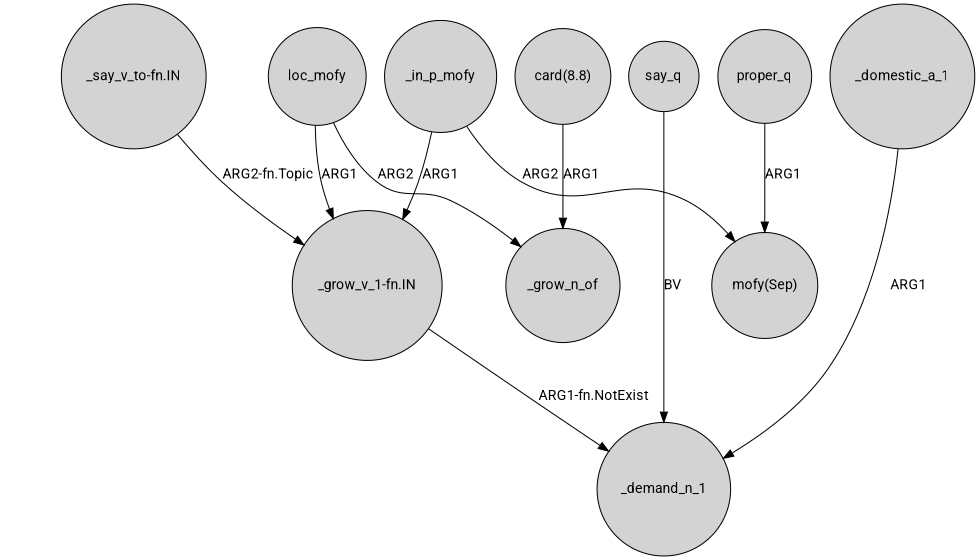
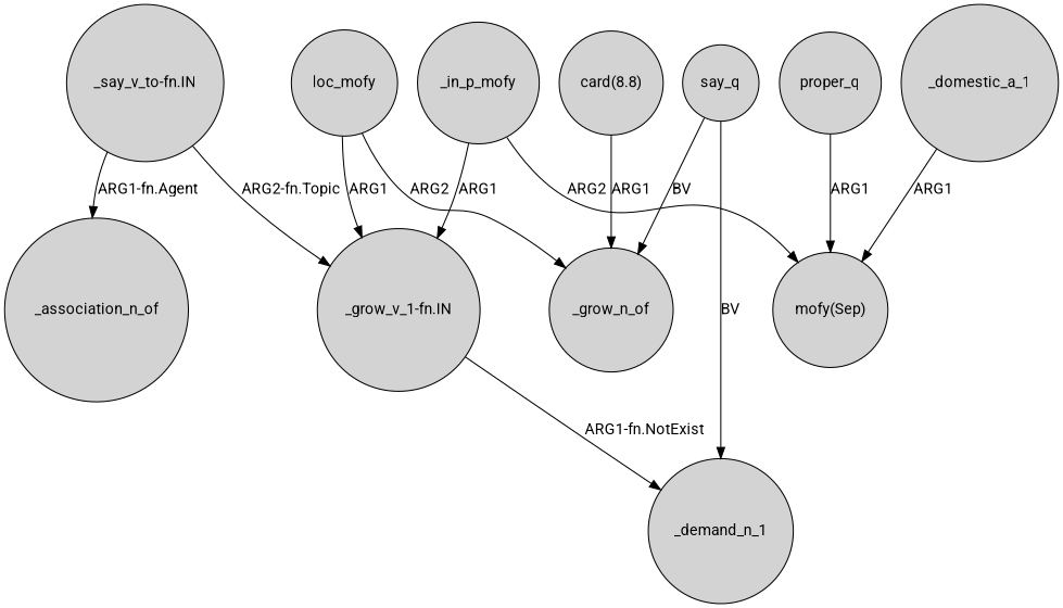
  digraph {
    fontname=Roboto
    node [fontname=Roboto shape=circle style=filled]
    edge [fontname=Roboto]
    "_grow_v_1-fn.IN"
    _demand_n_1
    n3 [label=_in_p_mofy]
    "mofy(Sep)"
    proper_q
    n6 [label=loc_mofy]
    n7 [label=_grow_n_of]
    n8 [label=say_q]
    "_say_v_to-fn.IN"
+   _association_n_of
    _domestic_a_1
    "card(8.8)"
    "_grow_v_1-fn.IN" -> _demand_n_1 [label="ARG1-fn.NotExist"]
    n3 -> "_grow_v_1-fn.IN" [label=ARG1]
    n3 -> "mofy(Sep)" [label=ARG2]
    proper_q -> "mofy(Sep)" [label=ARG1]
    n6 -> "_grow_v_1-fn.IN" [label=ARG1]
    n6 -> n7 [label=ARG2]
    n8 -> _demand_n_1 [label=BV]
+   n8 -> n7 [label=BV]
    "_say_v_to-fn.IN" -> "_grow_v_1-fn.IN" [label="ARG2-fn.Topic"]
-   _domestic_a_1 -> _demand_n_1 [label=ARG1]
+   "_say_v_to-fn.IN" -> _association_n_of [label="ARG1-fn.Agent"]
+   _domestic_a_1 -> "mofy(Sep)" [label=ARG1]
    "card(8.8)" -> n7 [label=ARG1]
  }
